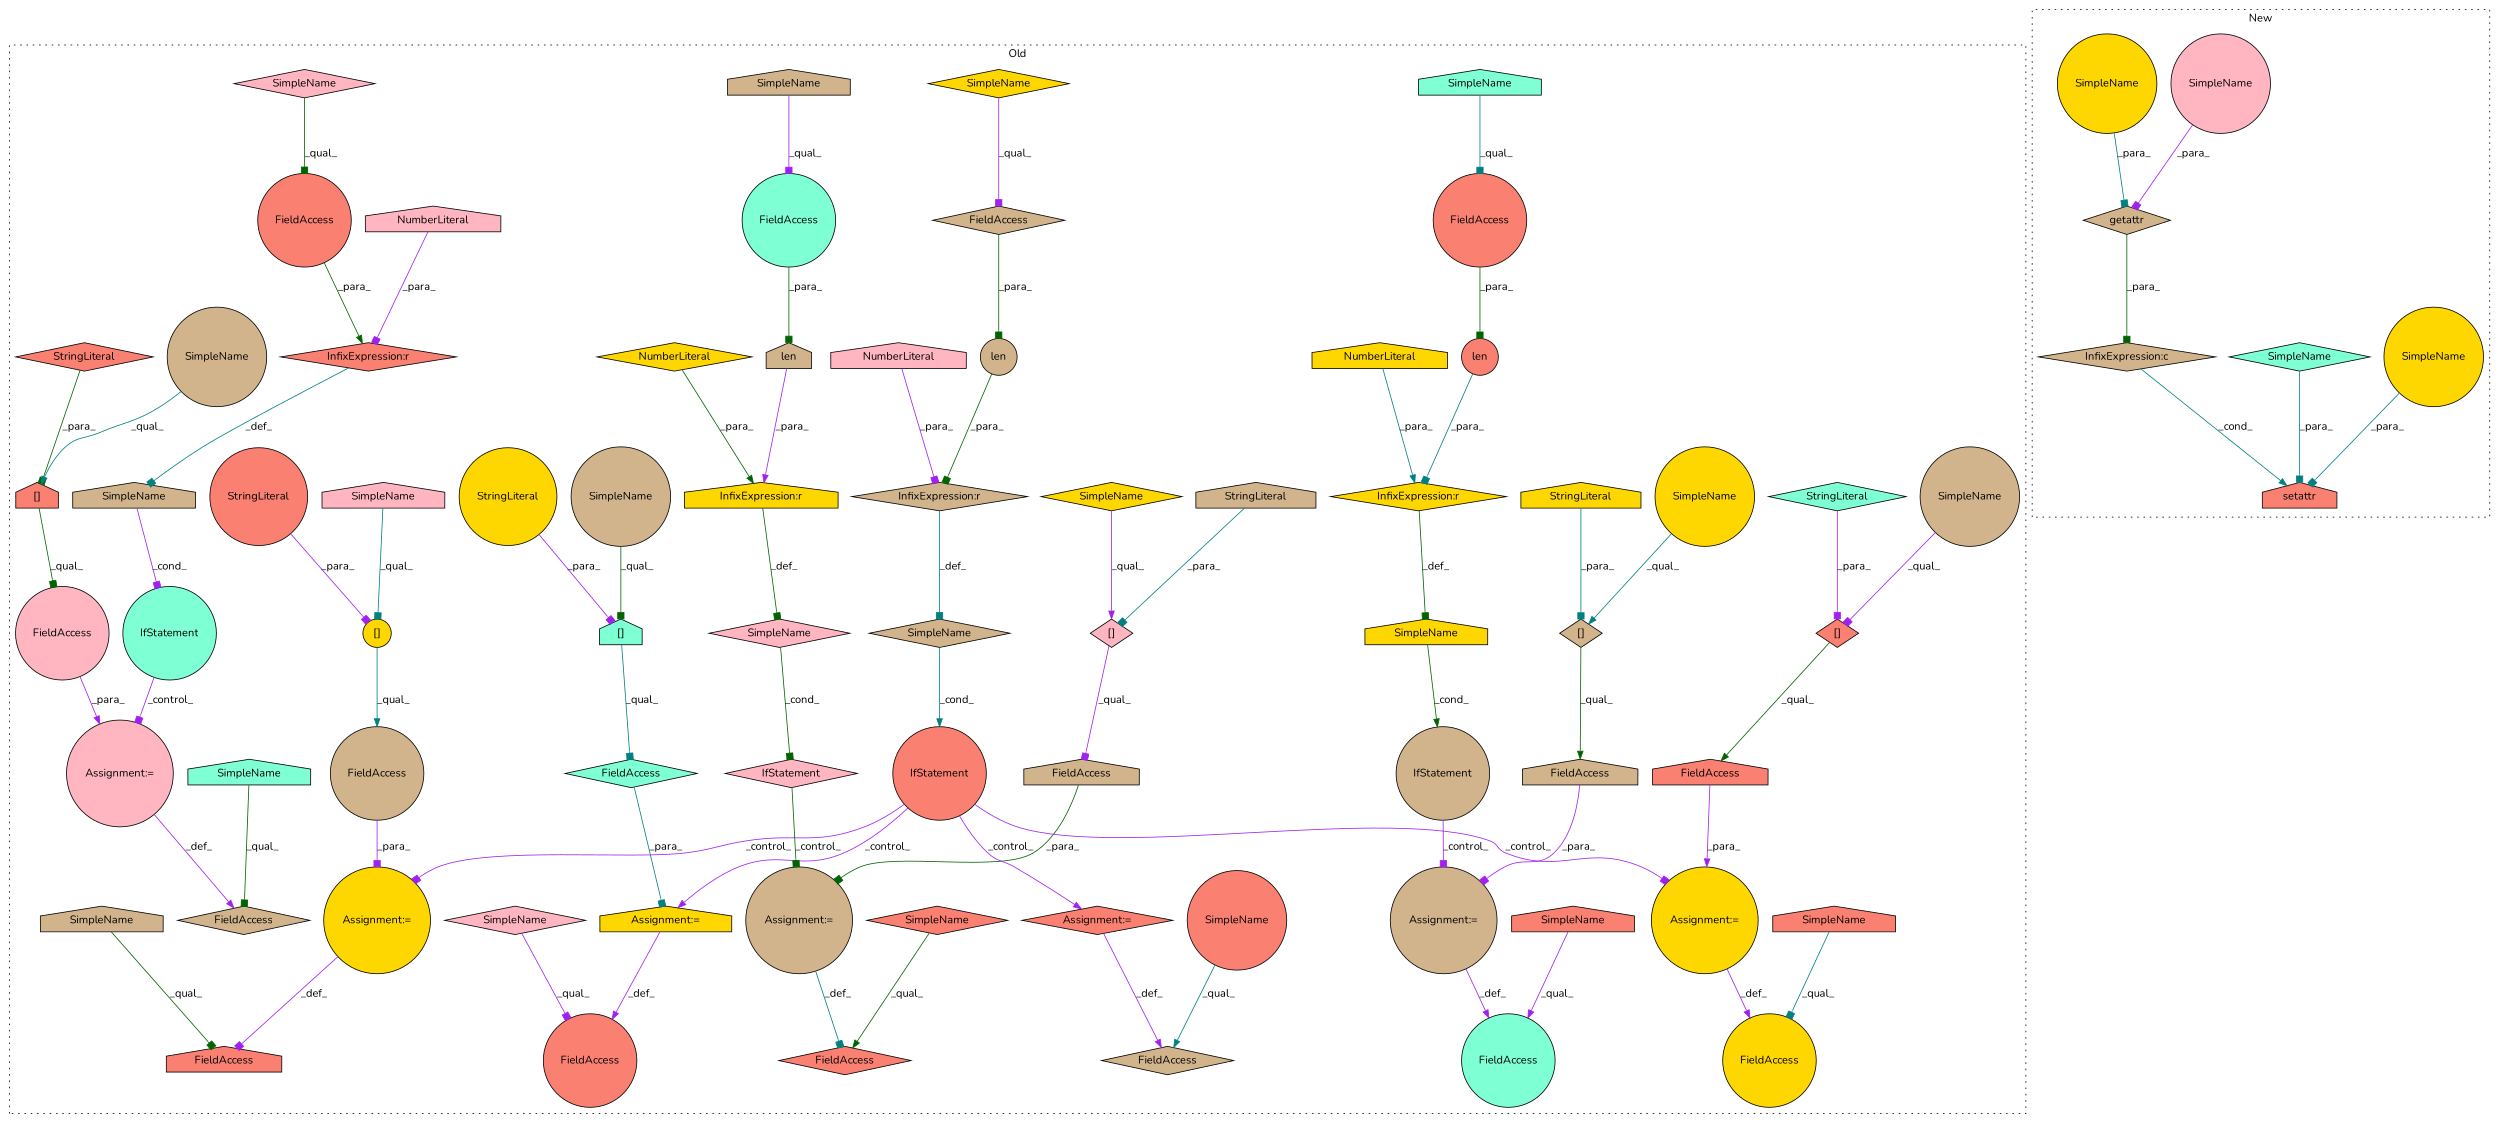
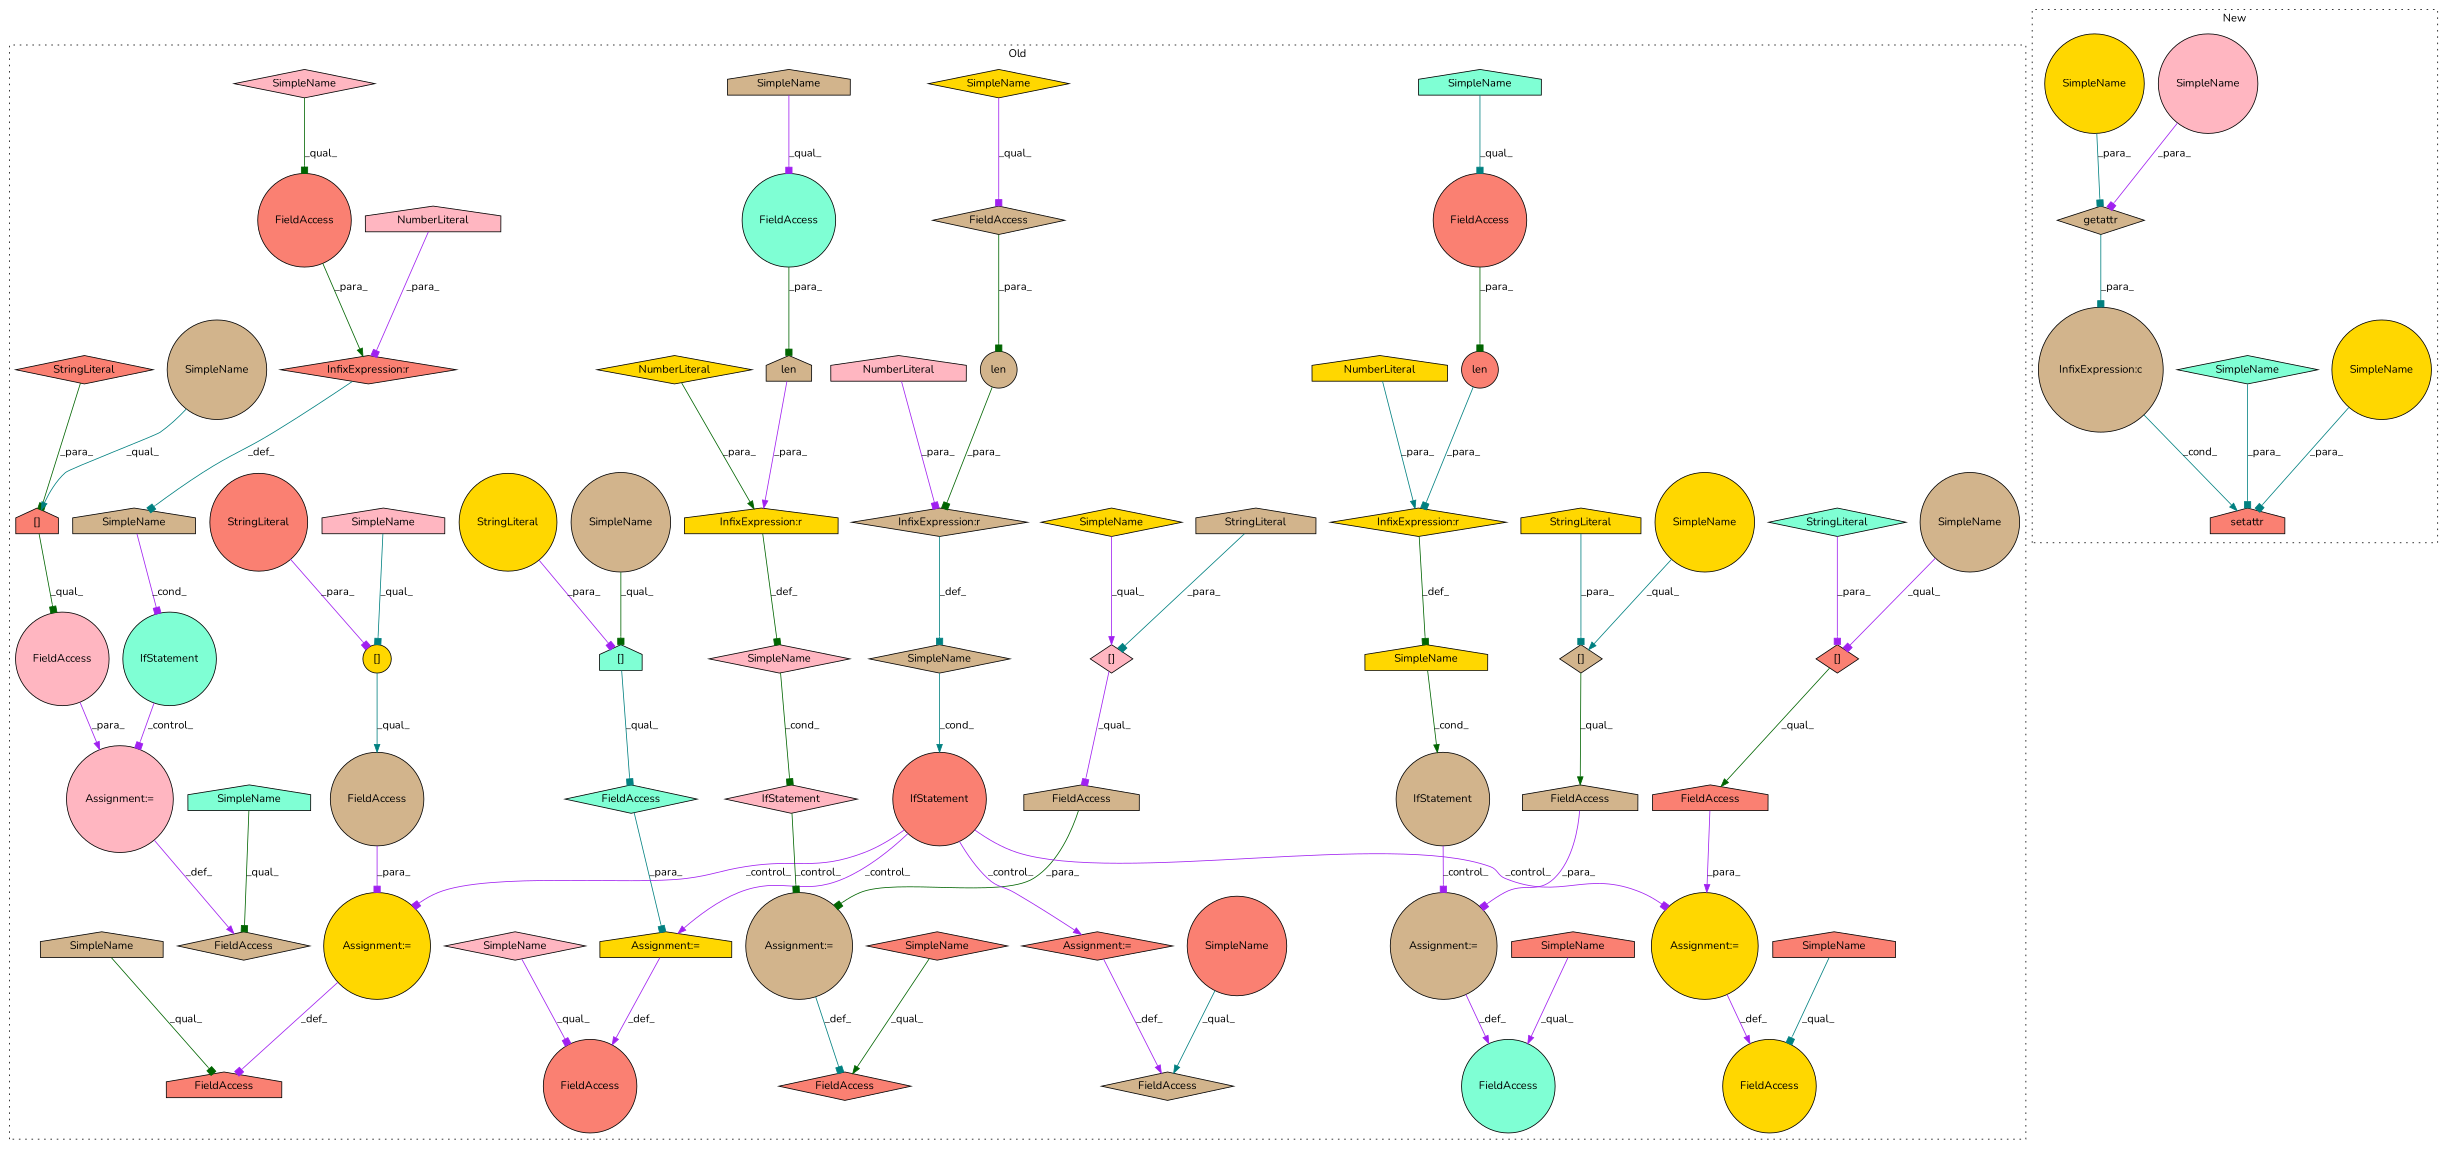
  digraph {
    fontname=Nunito
    node [a=42 fillcolor=tan fontname=Nunito l=1 shape=circle style=filled]
    edge [arrowhead=box color=purple fontname=Nunito]
    n1 [a=32 l="4,1" label=len s="4651,4671"]
    n2 [a=27 l=4 label="InfixExpression:r" s=4672 shape=diamond]
    n3 [a=34 fillcolor=lightpink label=NumberLiteral s=4676 shape=house]
    n4 [a=22 l=16 label=FieldAccess s=4655 shape=diamond]
    n5 [a=22 fillcolor=salmon l=14 label=FieldAccess s=5005]
    n6 [a=27 fillcolor=salmon l=4 label="InfixExpression:r" s=5019 shape=diamond]
    n7 [a=34 fillcolor=lightpink label=NumberLiteral s=5023 shape=house]
    n8 [a=22 fillcolor=salmon l=6 label=FieldAccess s=5092]
    n9 [a=32 fillcolor=salmon l="4,1" label=len s="5088,5098"]
    n10 [a=27 fillcolor=gold l=4 label="InfixExpression:r" s=5099 shape=diamond]
    n11 [a=34 fillcolor=gold label=NumberLiteral s=5103 shape=house]
    n12 [a=22 fillcolor=aquamarine l=14 label=FieldAccess s=4921]
    n13 [a=32 l="4,1" label=len s="4917,4935" shape=house]
    n14 [a=27 fillcolor=gold l=4 label="InfixExpression:r" s=4936 shape=house]
    n15 [a=34 fillcolor=gold label=NumberLiteral s=4940 shape=diamond]
    n16 [a=22 fillcolor=salmon l=17 label=FieldAccess s=4737]
    n17 [a=22 fillcolor=aquamarine l=6 label=FieldAccess s=5114]
    n18 [a=22 fillcolor=salmon l=16 label=FieldAccess s=4687 shape=house]
    n19 [a=22 fillcolor=gold l=18 label=FieldAccess s=4855]
    n20 [a=22 l=17 label=FieldAccess s=4789 shape=diamond]
    n21 [a=22 l=14 label=FieldAccess s=5034 shape=diamond]
    n22 [a=22 fillcolor=salmon l=14 label=FieldAccess s=4951 shape=diamond]
    n23 [a=25 fillcolor=aquamarine l="4,2" label=IfStatement s="5001,5024"]
    n24 [label=SimpleName shape=house l=""]
    n25 [a=7 fillcolor=lightpink label="Assignment:=" s=5048]
    n26 [a=22 fillcolor=lightpink l=23 label=FieldAccess s=5049]
    n27 [a=2 fillcolor=salmon l="6,1" label="[]" s="5049,5060" shape=house]
    n28 [a=2 fillcolor=lightpink l="6,1" label="[]" s="4966,4977" shape=diamond]
    n29 [a=22 l=23 label=FieldAccess s=4966 shape=house]
    n30 [a=2 fillcolor=aquamarine l="6,1" label="[]" s="4755,4766" shape=house]
    n31 [a=22 fillcolor=aquamarine l=26 label=FieldAccess s=4755 shape=diamond]
    n32 [a=2 fillcolor=gold l="6,1" label="[]" s="4704,4715"]
    n33 [a=22 l=25 label=FieldAccess s=4704]
    n34 [a=2 fillcolor=salmon l="6,1" label="[]" s="4874,4885" shape=diamond]
    n35 [a=22 fillcolor=salmon l=27 label=FieldAccess s=4874 shape=house]
    n36 [a=2 l="6,1" label="[]" s="5121,5132" shape=diamond]
    n37 [a=22 l=15 label=FieldAccess s=5121 shape=house]
    n38 [a=25 fillcolor=salmon l="4,2" label=IfStatement s="4647,4677"]
    n39 [a=45 l=5 label=StringLiteral s=4972 shape=house]
    n40 [a=45 fillcolor=gold l=5 label=StringLiteral s=5127 shape=house]
    n41 [a=45 fillcolor=aquamarine l=5 label=StringLiteral s=4880 shape=diamond]
    n42 [a=45 fillcolor=salmon l=5 label=StringLiteral s=5055 shape=diamond]
    n43 [a=45 fillcolor=salmon l=5 label=StringLiteral s=4710]
    n44 [a=45 fillcolor=gold l=5 label=StringLiteral s=4761]
    n45 [a=25 fillcolor=lightpink l="4,2" label=IfStatement s="4913,4941" shape=diamond]
    n46 [label=SimpleName shape=diamond l=""]
    n47 [a=7 fillcolor=salmon label="Assignment:=" s=4806 shape=diamond]
    n48 [a=25 l="4,2" label=IfStatement s="5084,5104"]
    n49 [fillcolor=gold label=SimpleName shape=house l=""]
    n50 [a=7 label="Assignment:=" s=5120]
    n51 [fillcolor=lightpink label=SimpleName shape=diamond l=""]
    n52 [a=7 label="Assignment:=" s=4965]
    n53 [a=7 fillcolor=gold label="Assignment:=" s=4873]
    n54 [a=7 fillcolor=gold label="Assignment:=" s=4703]
    n55 [a=7 fillcolor=gold label="Assignment:=" s=4754 shape=house]
    n56 [fillcolor=aquamarine l=3 label=SimpleName s=5092 shape=house]
    n57 [fillcolor=salmon l=3 label=SimpleName s=4855 shape=house]
    n58 [fillcolor=salmon l=3 label=SimpleName s=4789]
    n59 [l=3 label=SimpleName s=4921 shape=house]
    n60 [fillcolor=aquamarine l=3 label=SimpleName s=5034 shape=house]
    n61 [fillcolor=salmon l=3 label=SimpleName s=5114 shape=house]
    n62 [fillcolor=lightpink l=3 label=SimpleName s=5005 shape=diamond]
    n63 [fillcolor=lightpink l=3 label=SimpleName s=4737 shape=diamond]
    n64 [fillcolor=salmon l=3 label=SimpleName s=4951 shape=diamond]
    n65 [l=3 label=SimpleName s=4687 shape=house]
    n66 [fillcolor=gold l=3 label=SimpleName s=4655 shape=diamond]
    n67 [fillcolor=gold l=5 label=SimpleName s=4966 shape=diamond]
    n68 [l=5 label=SimpleName s=4755]
    n69 [l=5 label=SimpleName s=4874]
    n70 [fillcolor=gold l=5 label=SimpleName s=5121]
    n71 [fillcolor=lightpink l=5 label=SimpleName s=4704 shape=house]
    n72 [l=5 label=SimpleName s=5049]
    n73 [a=32 fillcolor=salmon l="8,1" label=setattr s="4963,5018" shape=house]
-   n74 [a=27 l=4 label="InfixExpression:c" s=4991 shape=diamond]
+   n74 [a=27 l=4 label="InfixExpression:c" s=4991]
    n75 [a=32 l="8,1" label=getattr s="4977,4990" shape=diamond]
    n76 [fillcolor=lightpink l=3 label=SimpleName s=4985]
    n77 [fillcolor=gold l=3 label=SimpleName s=4971]
    n78 [fillcolor=aquamarine label=SimpleName s=4975 shape=diamond]
    n79 [fillcolor=gold label=SimpleName s=4989]
    subgraph cluster_1 {
      label=Old
      style=dotted
      n1
      n2
      n3
      n4
      n5
      n6
      n7
      n8
      n9
      n10
      n11
      n12
      n13
      n14
      n15
      n16
      n17
      n18
      n19
      n20
      n21
      n22
      n23
      n24
      n25
      n26
      n27
      n28
      n29
      n30
      n31
      n32
      n33
      n34
      n35
      n36
      n37
      n38
      n39
      n40
      n41
      n42
      n43
      n44
      n45
      n46
      n47
      n48
      n49
      n50
      n51
      n52
      n53
      n54
      n55
      n56
      n57
      n58
      n59
      n60
      n61
      n62
      n63
      n64
      n65
      n66
      n67
      n68
      n69
      n70
      n71
      n72
    }
    subgraph cluster_2 {
      label=New
      style=dotted
      n73
      n74
      n75
      n76
      n77
      n78
      n79
    }
    n1 -> n2 [color=darkgreen label=_para_]
    n2 -> n46 [color=teal label=_def_]
    n3 -> n2 [label=_para_]
    n4 -> n1 [color=darkgreen label=_para_]
    n5 -> n6 [arrowhead=normal color=darkgreen label=_para_]
    n6 -> n24 [color=teal label=_def_]
    n7 -> n6 [label=_para_]
    n8 -> n9 [color=darkgreen label=_para_]
    n9 -> n10 [color=teal label=_para_]
    n10 -> n49 [color=darkgreen label=_def_]
    n11 -> n10 [arrowhead=normal color=teal label=_para_]
    n12 -> n13 [color=darkgreen label=_para_]
    n13 -> n14 [arrowhead=normal label=_para_]
    n14 -> n51 [color=darkgreen label=_def_]
    n15 -> n14 [arrowhead=normal color=darkgreen label=_para_]
    n23 -> n25 [label=_control_]
    n24 -> n23 [label=_cond_]
    n25 -> n21 [arrowhead=normal label=_def_]
    n26 -> n25 [arrowhead=normal label=_para_]
    n27 -> n26 [color=darkgreen label=_qual_]
    n28 -> n29 [label=_qual_]
    n29 -> n52 [color=darkgreen label=_para_]
    n30 -> n31 [color=teal label=_qual_]
    n31 -> n55 [color=teal label=_para_]
    n32 -> n33 [arrowhead=normal color=teal label=_qual_]
    n33 -> n54 [label=_para_]
    n34 -> n35 [arrowhead=normal color=darkgreen label=_qual_]
    n35 -> n53 [arrowhead=normal label=_para_]
    n36 -> n37 [arrowhead=normal color=darkgreen label=_qual_]
    n37 -> n50 [label=_para_]
    n38 -> n47 [arrowhead=normal label=_control_]
    n38 -> n53 [label=_control_]
    n38 -> n54 [label=_control_]
    n38 -> n55 [arrowhead=normal label=_control_]
    n39 -> n28 [color=teal label=_para_]
    n40 -> n36 [color=teal label=_para_]
    n41 -> n34 [label=_para_]
    n42 -> n27 [color=darkgreen label=_para_]
    n43 -> n32 [label=_para_]
    n44 -> n30 [label=_para_]
    n45 -> n52 [color=darkgreen label=_control_]
    n46 -> n38 [arrowhead=normal color=teal label=_cond_]
    n47 -> n20 [arrowhead=normal label=_def_]
    n48 -> n50 [label=_control_]
    n49 -> n48 [arrowhead=normal color=darkgreen label=_cond_]
    n50 -> n17 [arrowhead=normal label=_def_]
    n51 -> n45 [color=darkgreen label=_cond_]
    n52 -> n22 [color=teal label=_def_]
    n53 -> n19 [arrowhead=normal label=_def_]
    n54 -> n18 [label=_def_]
    n55 -> n16 [arrowhead=normal label=_def_]
    n56 -> n8 [color=teal label=_qual_]
    n57 -> n19 [color=teal label=_qual_]
    n58 -> n20 [arrowhead=normal color=teal label=_qual_]
    n59 -> n12 [label=_qual_]
    n60 -> n21 [color=darkgreen label=_qual_]
    n61 -> n17 [arrowhead=normal label=_qual_]
    n62 -> n5 [color=darkgreen label=_qual_]
    n63 -> n16 [label=_qual_]
    n64 -> n22 [arrowhead=normal color=darkgreen label=_qual_]
    n65 -> n18 [color=darkgreen label=_qual_]
    n66 -> n4 [label=_qual_]
    n67 -> n28 [arrowhead=normal label=_qual_]
    n68 -> n30 [color=darkgreen label=_qual_]
    n69 -> n34 [label=_qual_]
    n70 -> n36 [arrowhead=normal color=teal label=_qual_]
    n71 -> n32 [color=teal label=_qual_]
    n72 -> n27 [arrowhead=normal color=teal label=_qual_]
    n74 -> n73 [arrowhead=normal color=teal label=_cond_]
-   n75 -> n74 [color=darkgreen label=_para_]
+   n75 -> n74 [color=teal label=_para_]
    n76 -> n75 [label=_para_]
    n77 -> n73 [color=teal label=_para_]
    n78 -> n73 [color=teal label=_para_]
    n79 -> n75 [color=teal label=_para_]
  }
